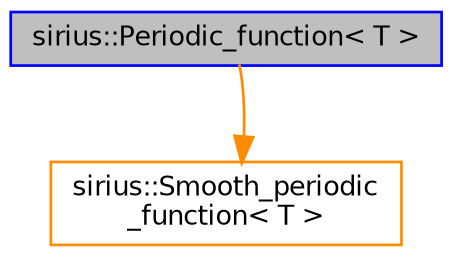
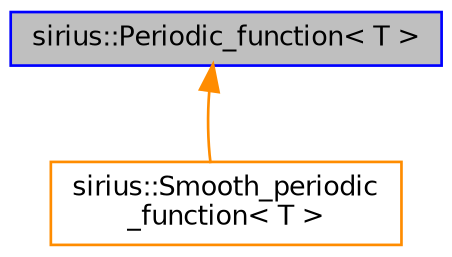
  digraph {
    node [fontname=Helvetica fontsize=10 shape=record style=filled]
    n1 [color=blue fillcolor=grey75 fontcolor=black height=0.2 label="sirius::Periodic_function\< T \>" width=0.4]
    n2 [color=darkorange fillcolor=white height=0.2 label="sirius::Smooth_periodic\l_function\< T \>" width=0.4]
-   n2 -> n1 [color=darkorange dir=back fontname=Helvetica fontsize=10 labelfontname=Helvetica labelfontsize=10 style=solid]
+   n1 -> n2 [color=darkorange dir=back fontname=Helvetica fontsize=10 labelfontname=Helvetica labelfontsize=10 style=solid]
  }
